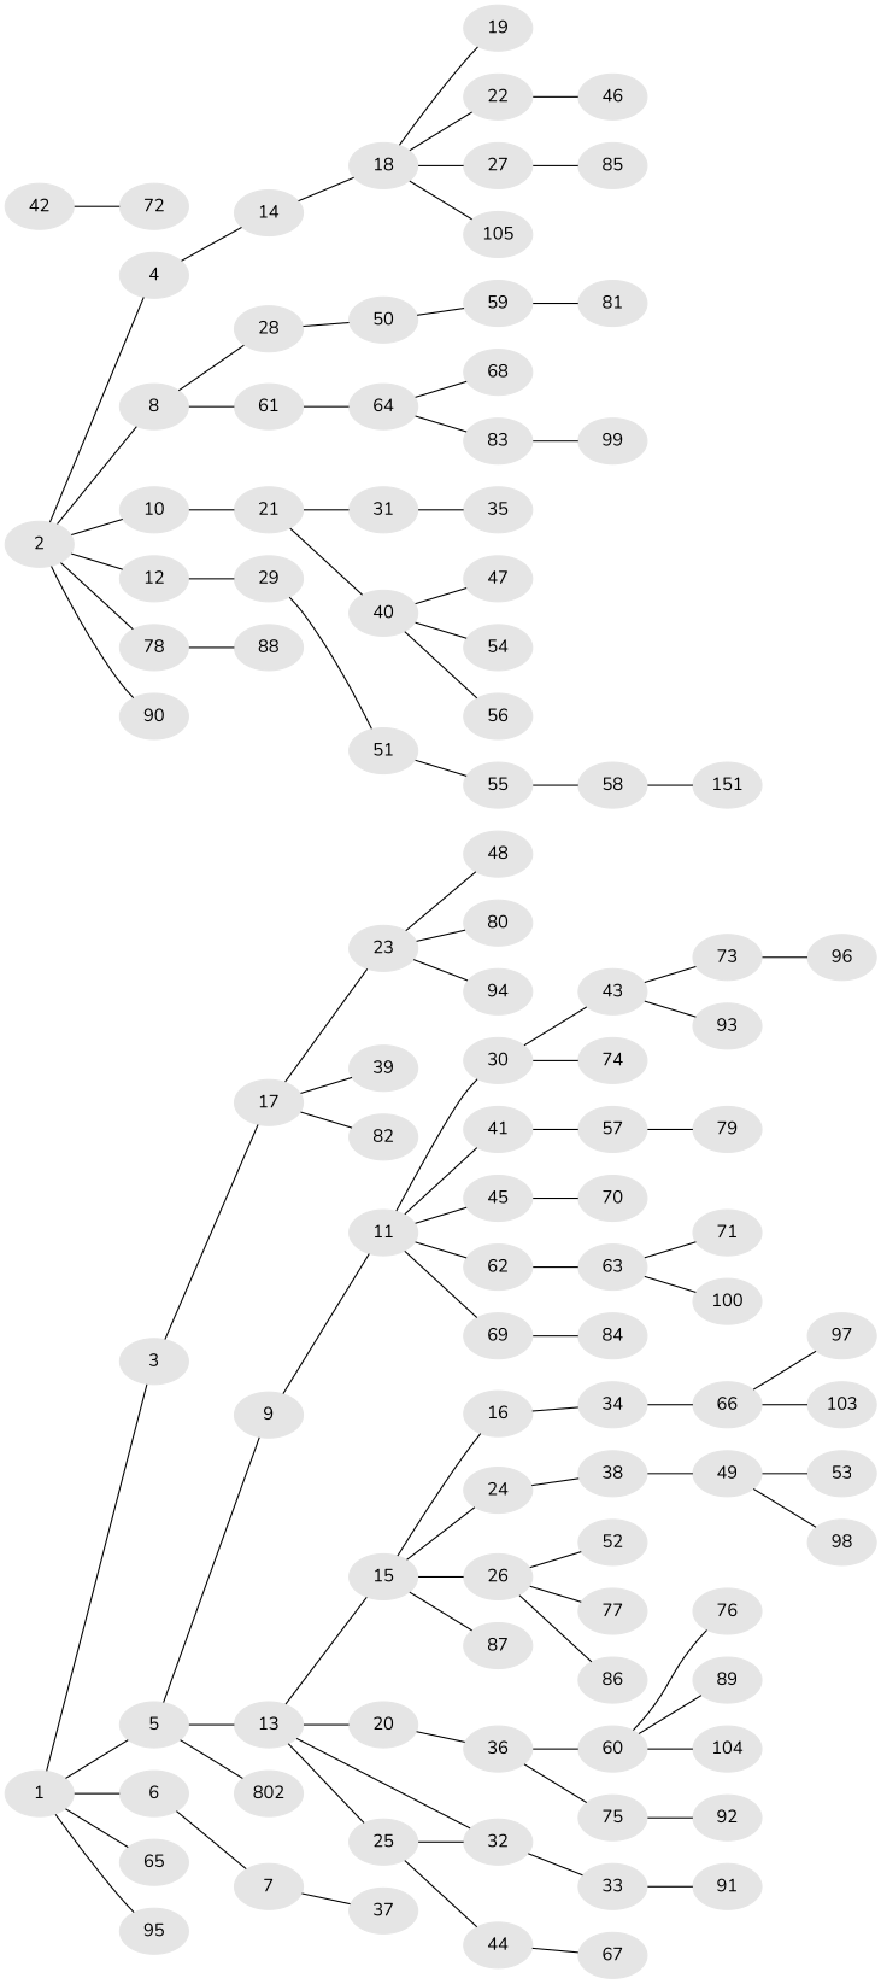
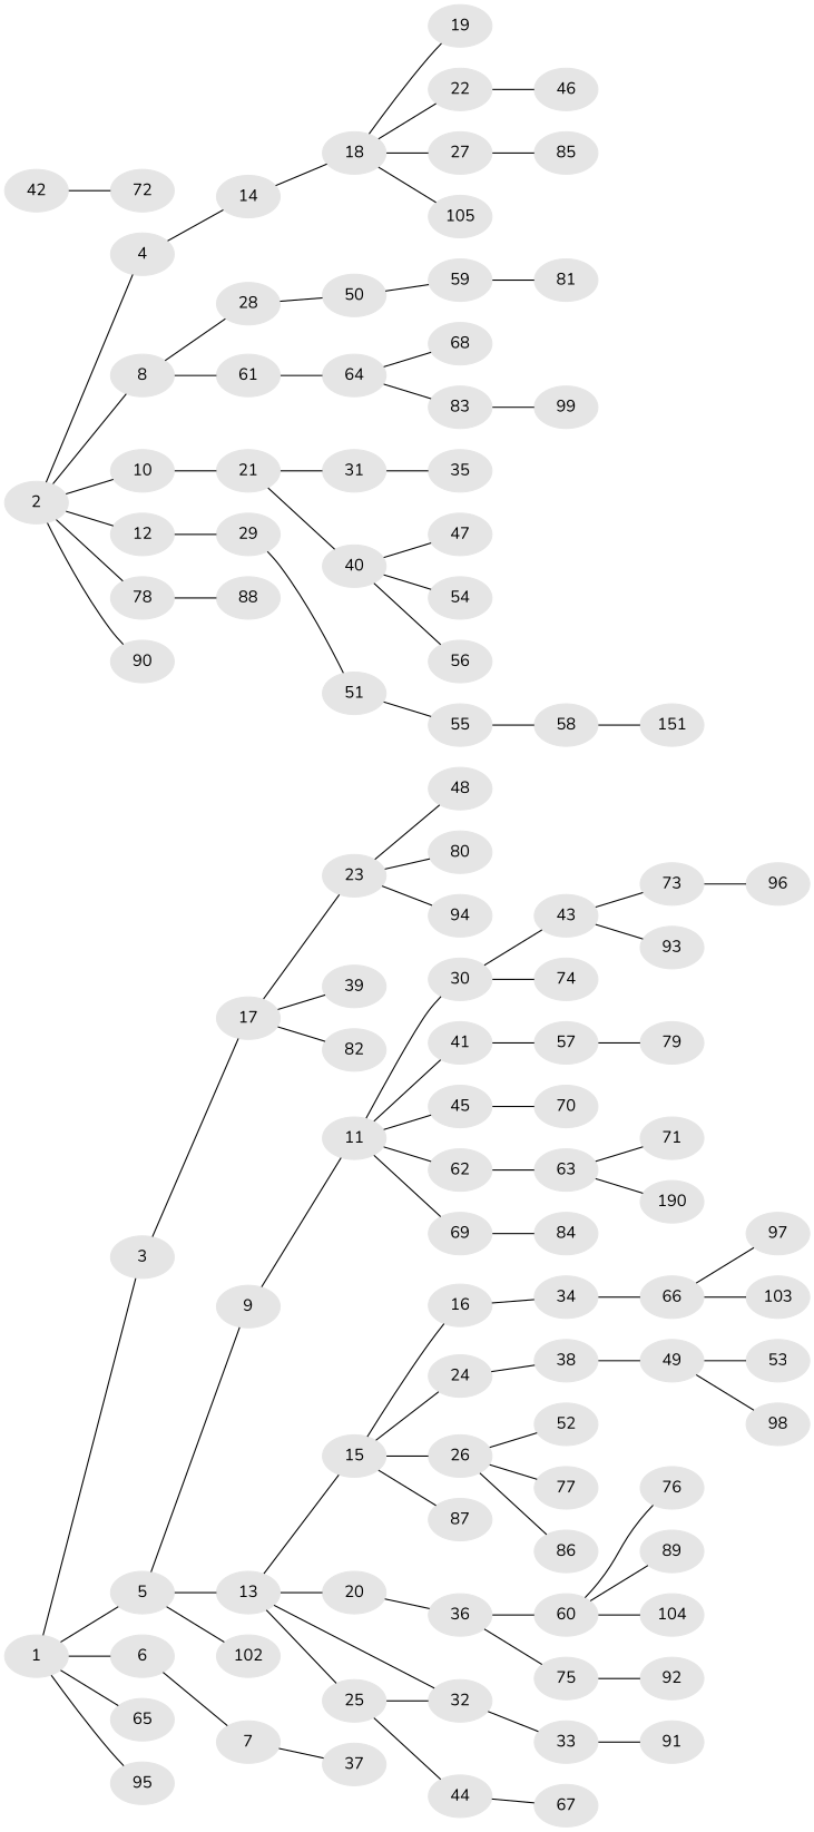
  graph {
    fontname=Nunito
    rankdir=LR
    node [color=gray90 fontname=Nunito style=filled]
    edge [fontname=Nunito]
    1
    3
    5
    6
    65
    95
    2
    4
    8
    10
    12
    78
    90
    17
    9
    13
-   102 [label=802]
+   102
    7
    14
    28
    61
    21
    29
    88
    23
    39
    82
    18
    11
    15
    20
    25
    32
    37
    50
    64
    30
    41
    45
    62
    69
    31
    40
    43
    74
    57
    70
    63
    84
    51
    16
    24
    26
    87
    36
    44
    33
    19
    22
    27
    105
    34
    38
    52
    77
    86
    66
    48
    80
    94
    46
    85
    60
    75
    35
    47
    54
    56
    49
    42
    72
    67
    59
    55
    73
    93
    91
    97
    103
    76
    89
    104
    92
    53
    98
    79
    96
    81
    58
    n100 [label=151]
    68
    83
    71
-   100
+   100 [label=190]
    99
    1 -- 3
    1 -- 5
    1 -- 6
    1 -- 65
    1 -- 95
    3 -- 17
    5 -- 9
    5 -- 13
    5 -- 102
    6 -- 7
    2 -- 4
    2 -- 8
    2 -- 10
    2 -- 12
    2 -- 78
    2 -- 90
    4 -- 14
    8 -- 28
    8 -- 61
    10 -- 21
    12 -- 29
    78 -- 88
    17 -- 23
    17 -- 39
    17 -- 82
    9 -- 11
    13 -- 15
    13 -- 20
    13 -- 25
    13 -- 32
    7 -- 37
    14 -- 18
    28 -- 50
    61 -- 64
    21 -- 31
    21 -- 40
    29 -- 51
    23 -- 48
    23 -- 80
    23 -- 94
    18 -- 19
    18 -- 22
    18 -- 27
    18 -- 105
    11 -- 30
    11 -- 41
    11 -- 45
    11 -- 62
    11 -- 69
    15 -- 16
    15 -- 24
    15 -- 26
    15 -- 87
    20 -- 36
    25 -- 32
    25 -- 44
    32 -- 33
    50 -- 59
    64 -- 68
    64 -- 83
    30 -- 43
    30 -- 74
    41 -- 57
    45 -- 70
    62 -- 63
    69 -- 84
    31 -- 35
    40 -- 47
    40 -- 54
    40 -- 56
    43 -- 73
    43 -- 93
    57 -- 79
    63 -- 71
    63 -- 100
    51 -- 55
    16 -- 34
    24 -- 38
    26 -- 52
    26 -- 77
    26 -- 86
    36 -- 60
    36 -- 75
    44 -- 67
    33 -- 91
    22 -- 46
    27 -- 85
    34 -- 66
    38 -- 49
    66 -- 97
    66 -- 103
    60 -- 76
    60 -- 89
    60 -- 104
    75 -- 92
    49 -- 53
    49 -- 98
    42 -- 72
    59 -- 81
    55 -- 58
    73 -- 96
    58 -- n100
    83 -- 99
  }
